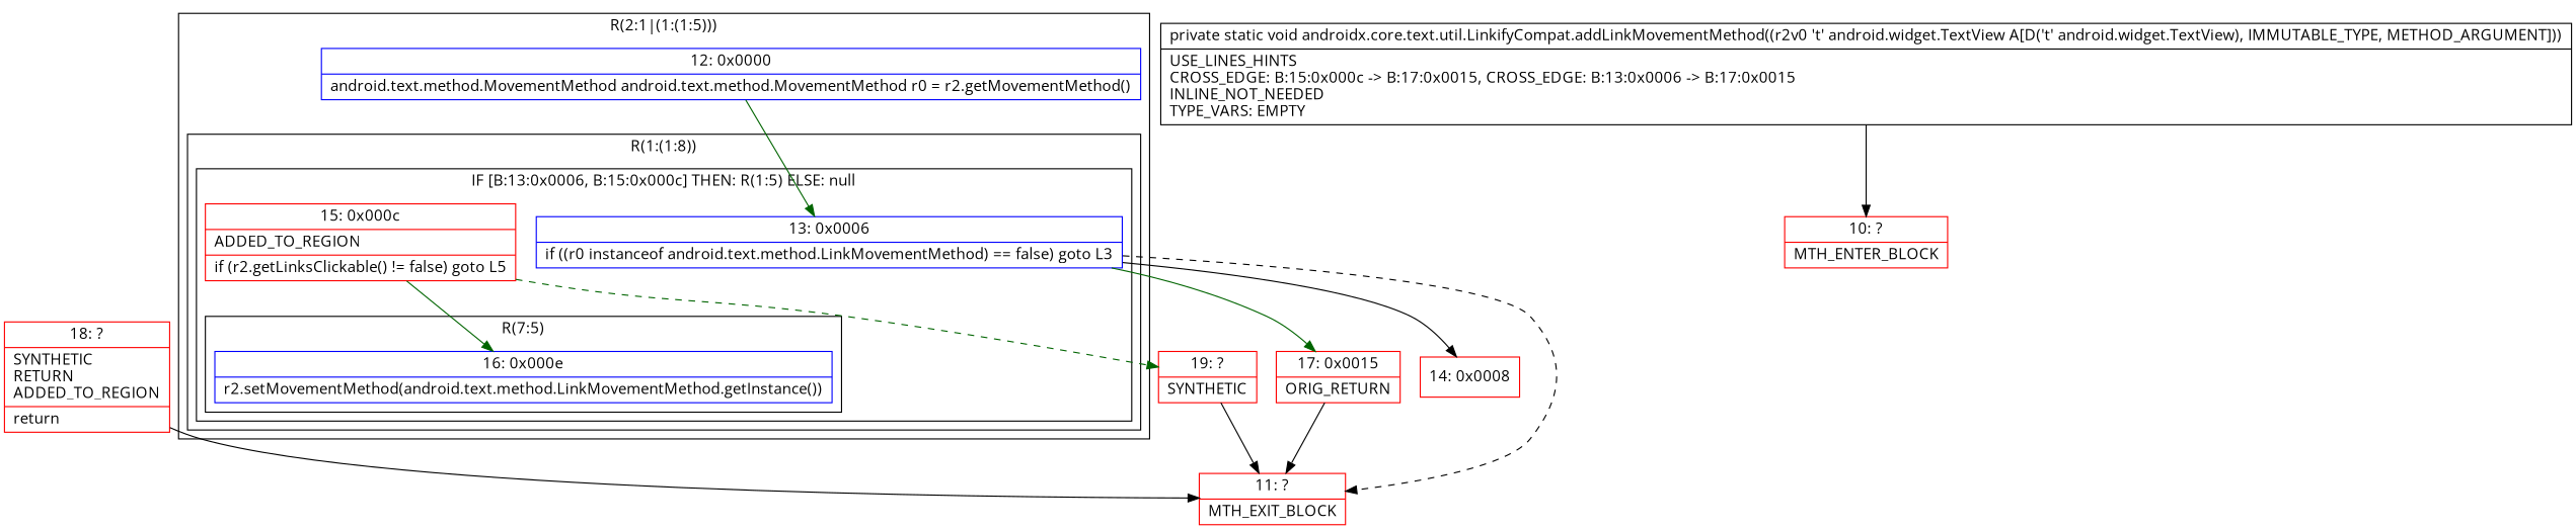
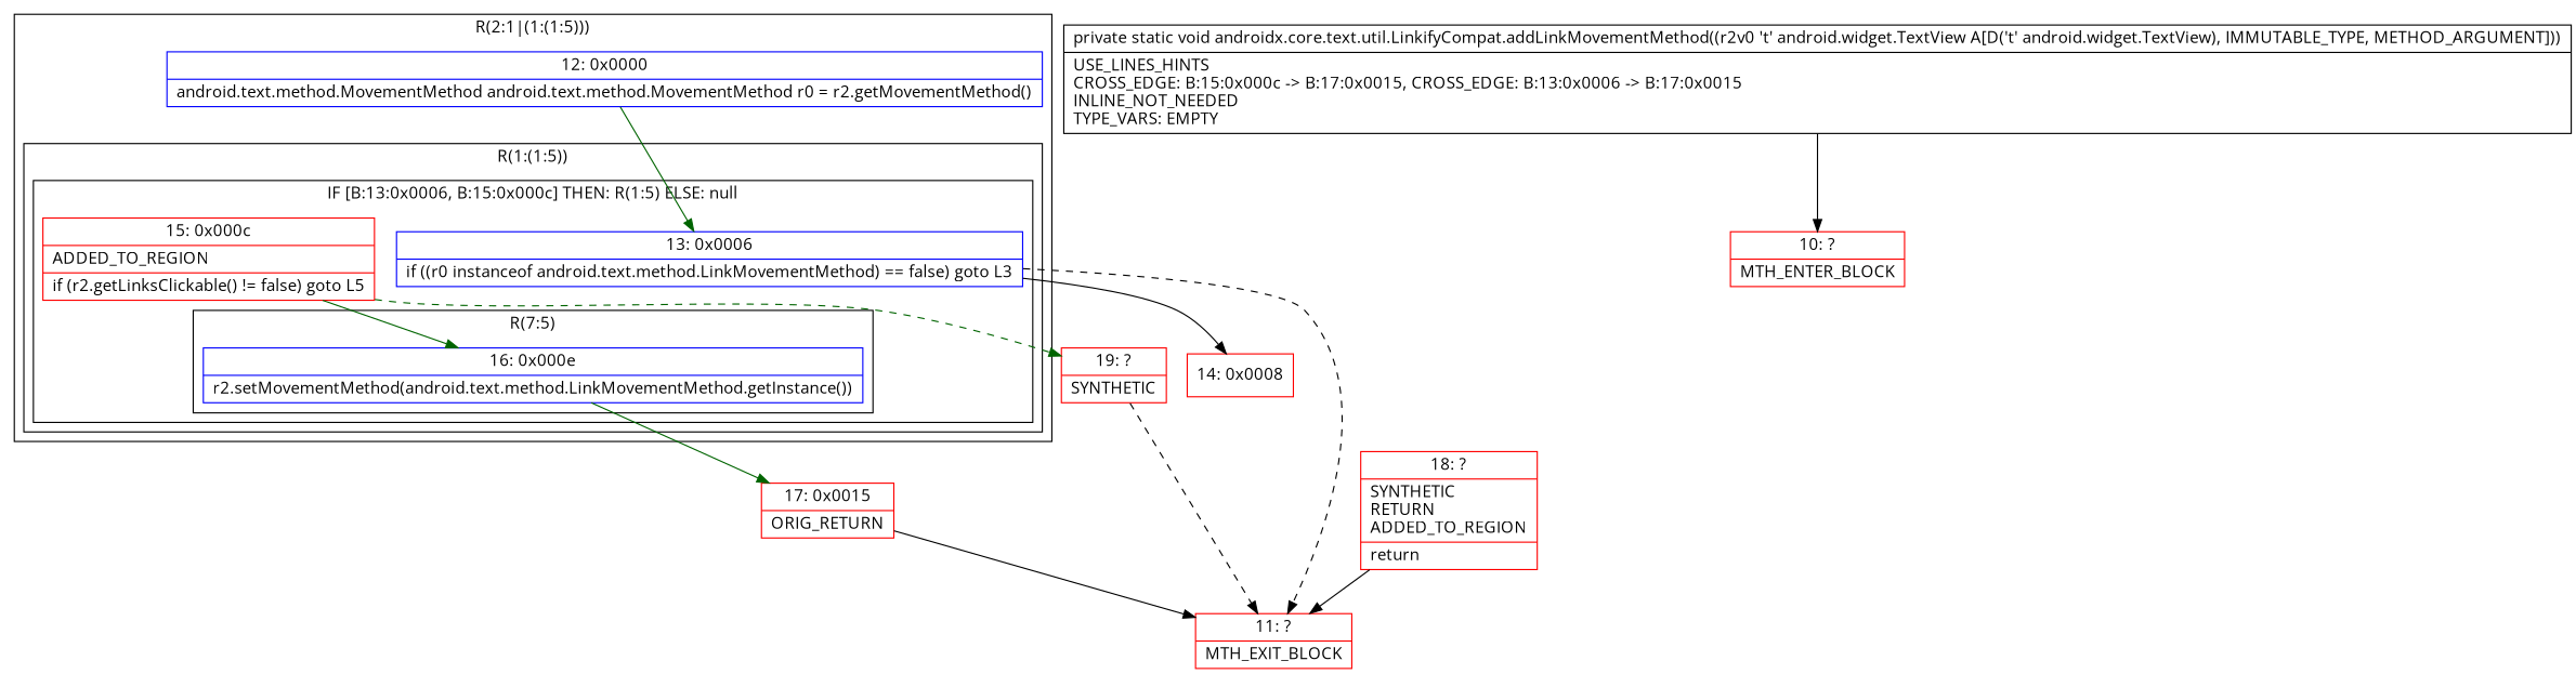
  digraph {
    fontname="Open Sans"
    node [color=red fontname="Open Sans" shape=record]
    edge [color=black fontname="Open Sans"]
    n1 [color=blue label="{16\:\ 0x000e|r2.setMovementMethod(android.text.method.LinkMovementMethod.getInstance())\l}"]
    n2 [color=blue label="{13\:\ 0x0006|if ((r0 instanceof android.text.method.LinkMovementMethod) == false) goto L3\l}"]
    n3 [label="{15\:\ 0x000c|ADDED_TO_REGION\l|if (r2.getLinksClickable() != false) goto L5\l}"]
    n4 [color=blue label="{12\:\ 0x0000|android.text.method.MovementMethod android.text.method.MovementMethod r0 = r2.getMovementMethod()\l}"]
    n5 [label="{17\:\ 0x0015|ORIG_RETURN\l}"]
    n6 [label="{14\:\ 0x0008}"]
    n7 [label="{11\:\ ?|MTH_EXIT_BLOCK\l}"]
    n8 [label="{19\:\ ?|SYNTHETIC\l}"]
    n9 [label="{18\:\ ?|SYNTHETIC\lRETURN\lADDED_TO_REGION\l|return\l}"]
    n10 [label="{10\:\ ?|MTH_ENTER_BLOCK\l}"]
    n11 [label="{private static void androidx.core.text.util.LinkifyCompat.addLinkMovementMethod((r2v0 't' android.widget.TextView A[D('t' android.widget.TextView), IMMUTABLE_TYPE, METHOD_ARGUMENT]))  | USE_LINES_HINTS\lCROSS_EDGE: B:15:0x000c \-\> B:17:0x0015, CROSS_EDGE: B:13:0x0006 \-\> B:17:0x0015\lINLINE_NOT_NEEDED\lTYPE_VARS: EMPTY\l}" color=""]
    subgraph cluster_1 {
      label="R(2:1|(1:(1:5)))"
      n4
      subgraph cluster_2 {
-       label="R(1:(1:8))"
+       label="R(1:(1:5))"
        subgraph cluster_3 {
          label="IF [B:13:0x0006, B:15:0x000c] THEN: R(1:5) ELSE: null"
          n2
          n3
          subgraph cluster_4 {
            label="R(7:5)"
            n1
          }
        }
      }
    }
-   n2 -> n5 [color=darkgreen]
+   n1 -> n5 [color=darkgreen]
    n2 -> n6
    n2 -> n7 [style=dashed]
    n3 -> n1 [color=darkgreen]
    n3 -> n8 [color=darkgreen style=dashed]
    n4 -> n2 [color=darkgreen]
    n5 -> n7
-   n8 -> n7
+   n8 -> n7 [style=dashed]
    n9 -> n7
    n11 -> n10
  }
